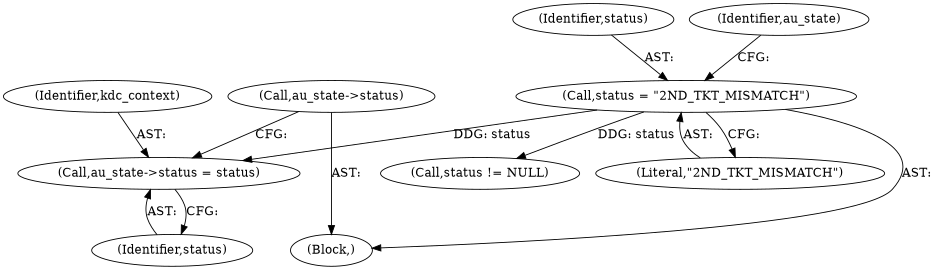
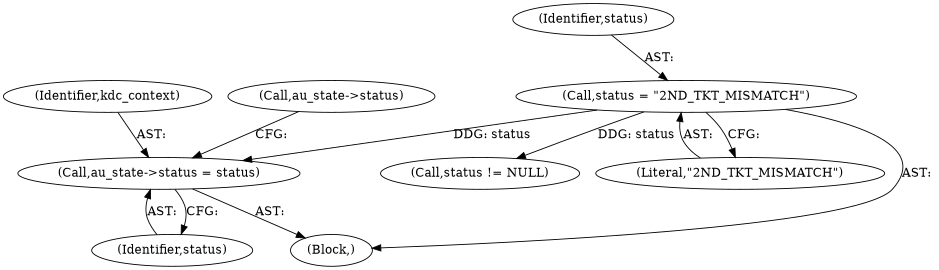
  digraph {
    n1 [label="(Call,au_state->status = status)"]
    n2 [label="(Block,)"]
    n3 [label="(Identifier,status)"]
    n4 [label="(Call,status = \"2ND_TKT_MISMATCH\")"]
    n5 [label="(Literal,\"2ND_TKT_MISMATCH\")"]
    n6 [label="(Call,status != NULL)"]
    n7 [label="(Identifier,status)"]
    n8 [label="(Identifier,kdc_context)"]
-   n9 [label="(Identifier,au_state)"]
    n10 [label="(Call,au_state->status)"]
-   n10 -> n2 [label="AST: "]
+   n1 -> n2 [label="AST: "]
    n1 -> n3 [label="CFG: "]
    n3 -> n1 [label="AST: "]
    n4 -> n1 [label="DDG: status"]
    n4 -> n2 [label="AST: "]
    n4 -> n5 [label="CFG: "]
    n4 -> n6 [label="DDG: status"]
    n5 -> n4 [label="AST: "]
    n7 -> n4 [label="AST: "]
    n8 -> n1 [label="AST: "]
-   n9 -> n4 [label="CFG: "]
    n10 -> n1 [label="CFG: "]
  }
